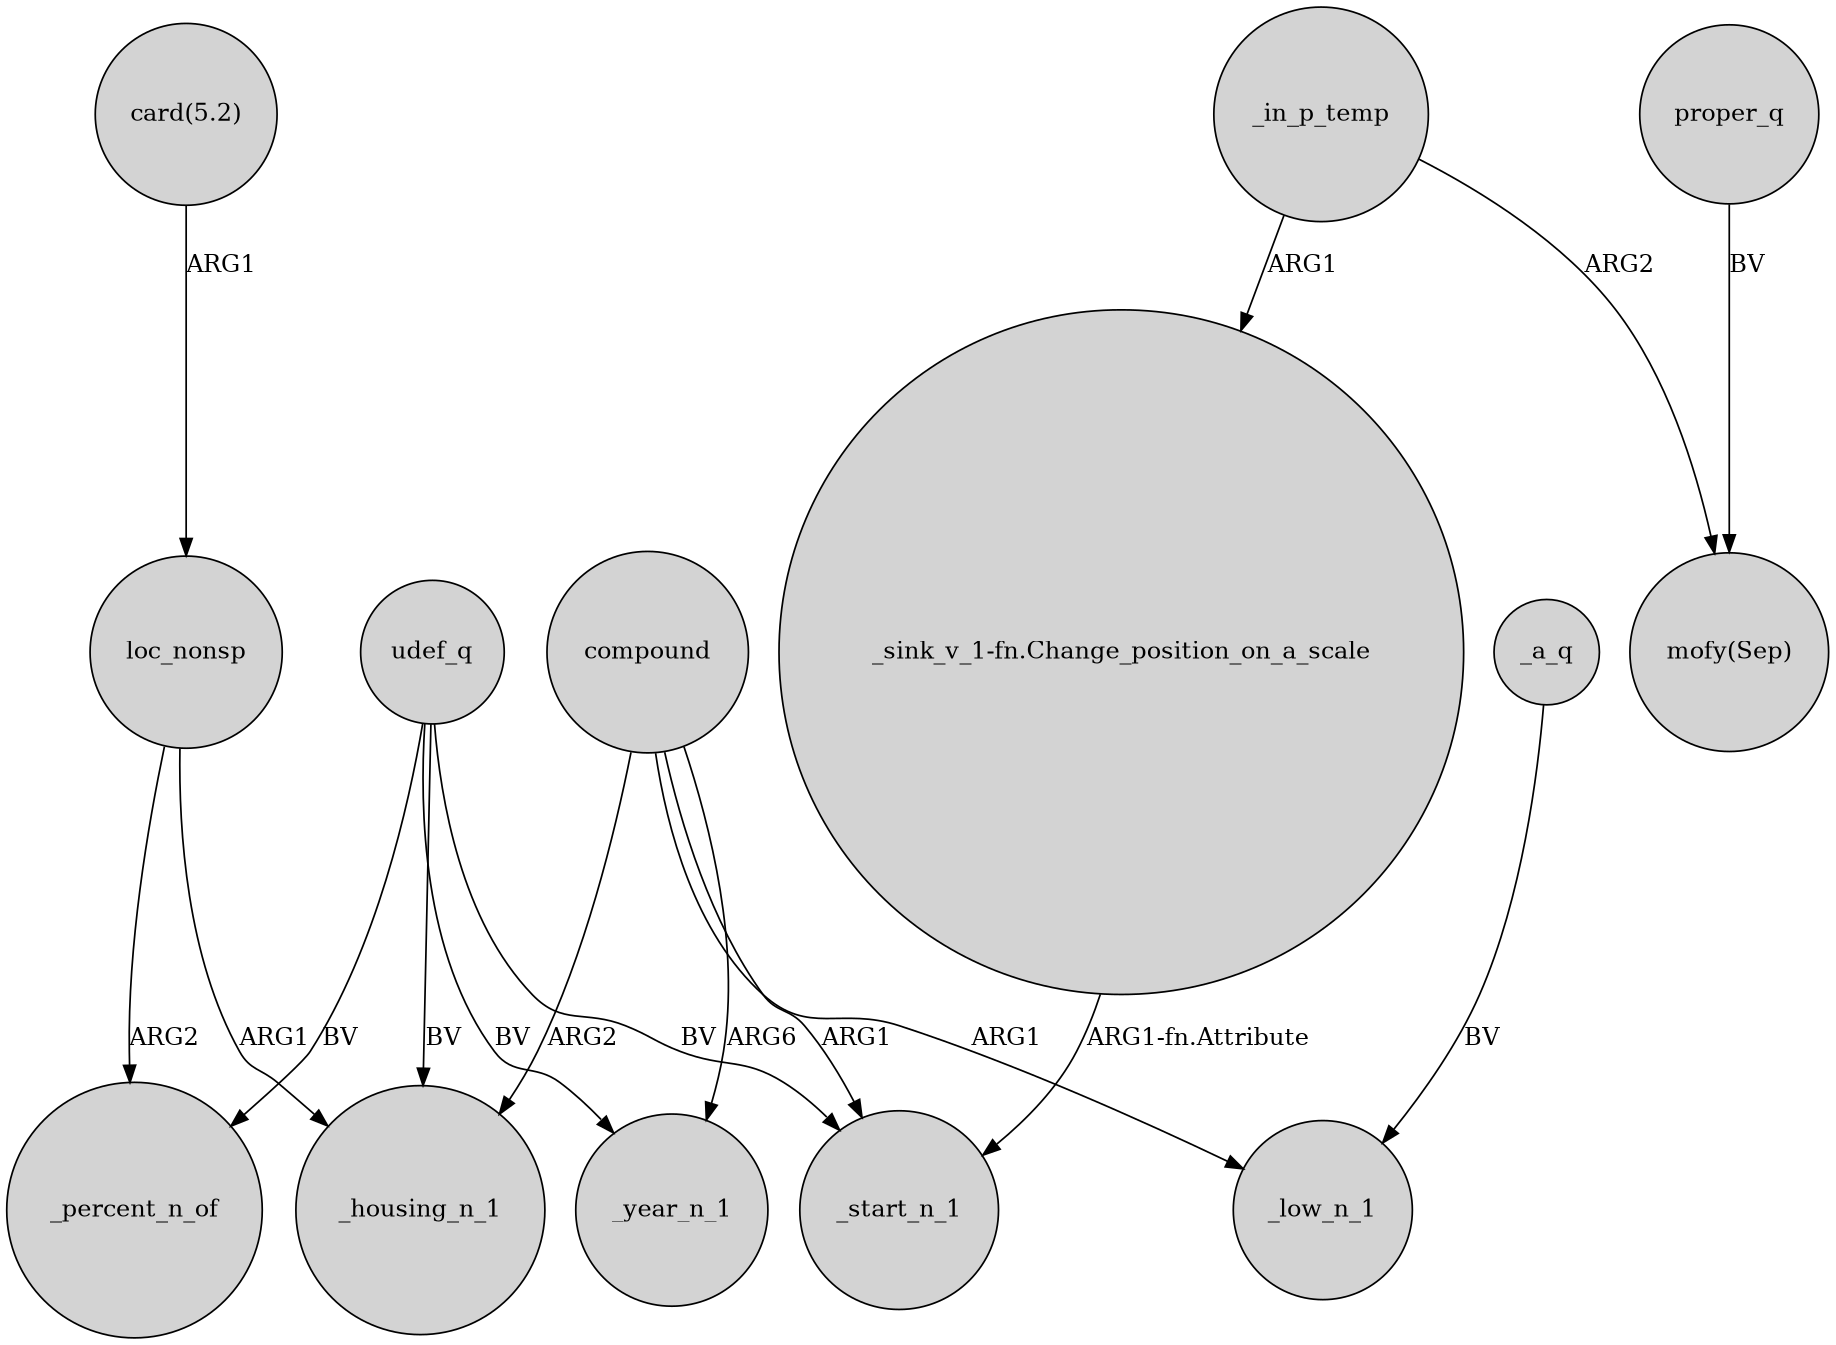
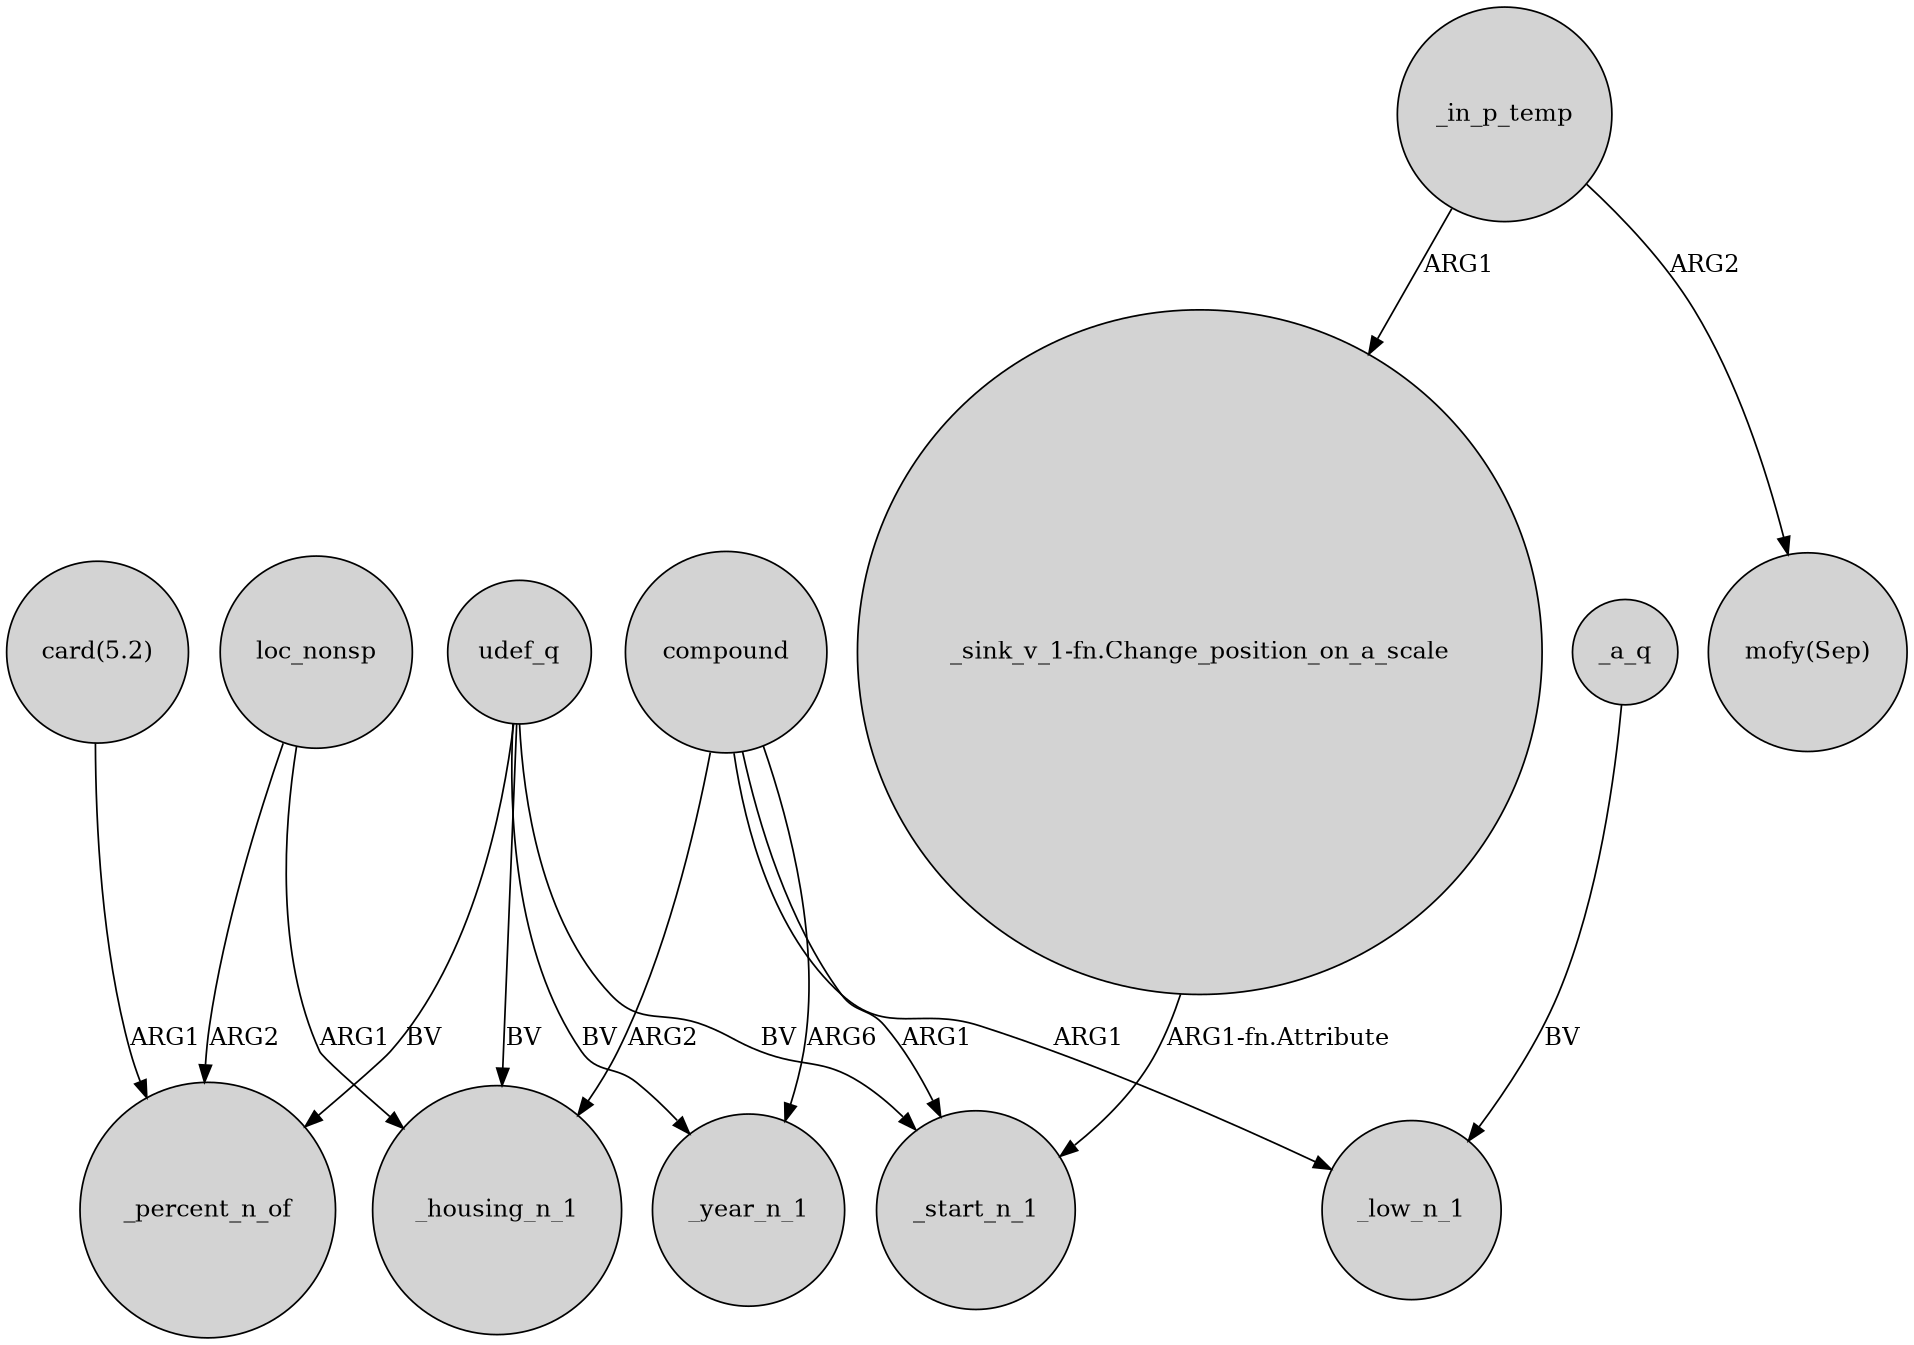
  digraph {
    node [shape=circle style=filled]
    "_sink_v_1-fn.Change_position_on_a_scale"
    _start_n_1
    udef_q
    _housing_n_1
    _year_n_1
    _percent_n_of
    loc_nonsp
    compound
    _low_n_1
    _in_p_temp
    "mofy(Sep)"
    "card(5.2)"
-   proper_q
    _a_q
    "_sink_v_1-fn.Change_position_on_a_scale" -> _start_n_1 [label="ARG1-fn.Attribute"]
    udef_q -> _start_n_1 [label=BV]
    udef_q -> _housing_n_1 [label=BV]
    udef_q -> _year_n_1 [label=BV]
    udef_q -> _percent_n_of [label=BV]
    loc_nonsp -> _housing_n_1 [label=ARG1]
    loc_nonsp -> _percent_n_of [label=ARG2]
    compound -> _start_n_1 [label=ARG1]
    compound -> _housing_n_1 [label=ARG2]
    compound -> _year_n_1 [label=ARG6]
    compound -> _low_n_1 [label=ARG1]
    _in_p_temp -> "_sink_v_1-fn.Change_position_on_a_scale" [label=ARG1]
    _in_p_temp -> "mofy(Sep)" [label=ARG2]
-   "card(5.2)" -> loc_nonsp [label=ARG1]
-   proper_q -> "mofy(Sep)" [label=BV]
+   "card(5.2)" -> _percent_n_of [label=ARG1]
    _a_q -> _low_n_1 [label=BV]
  }
